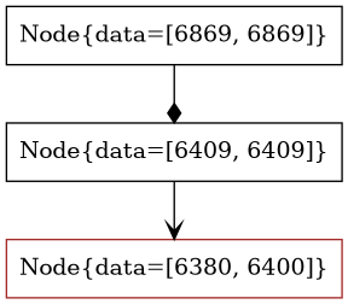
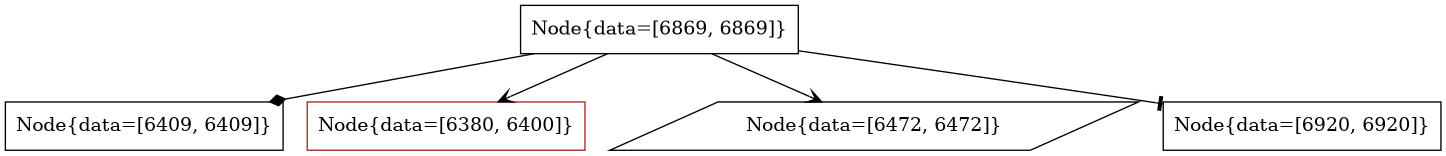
  digraph {
    node [color=black shape=box]
    edge [arrowhead=vee color=black]
    n1 [label="Node{data=[6409, 6409]}"]
    n2 [color=brown label="Node{data=[6380, 6400]}"]
    n3 [label="Node{data=[6869, 6869]}"]
-   n1 -> n2
+   n4 [label="Node{data=[6472, 6472]}" shape=parallelogram]
+   n5 [label="Node{data=[6920, 6920]}"]
+   n3 -> n2
    n3 -> n1 [arrowhead=diamond]
+   n3 -> n4
+   n3 -> n5 [arrowhead=tee]
  }
